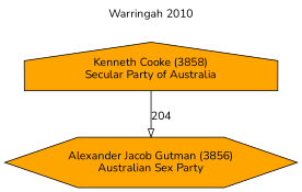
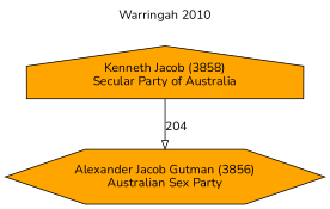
  digraph {
    label="Warringah 2010"
    labelloc=t
    mclimit=10
    fontname=Nunito
    node [style=filled fillcolor=orange fontname=Nunito]
    n1 [label="Alexander Jacob Gutman (3856)\nAustralian Sex Party" shape=hexagon]
-   n2 [label="Kenneth Cooke (3858)\nSecular Party of Australia" shape=house]
+   n2 [label="Kenneth Jacob (3858)\nSecular Party of Australia" shape=house]
    n2 -> n1 [label=204 arrowhead=onormal fontname=Nunito]
  }
